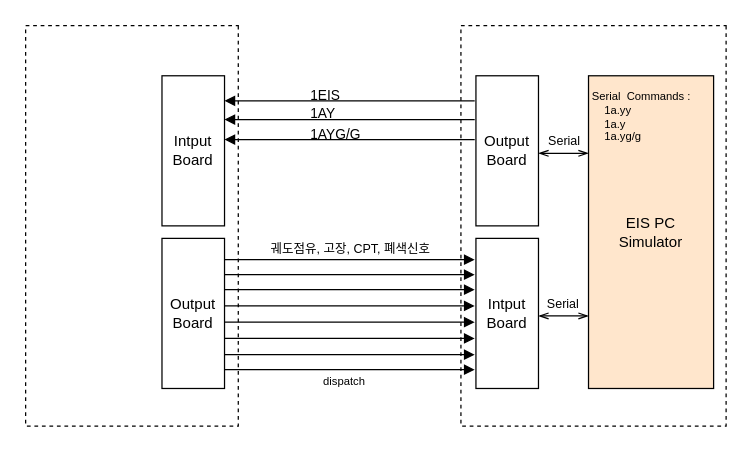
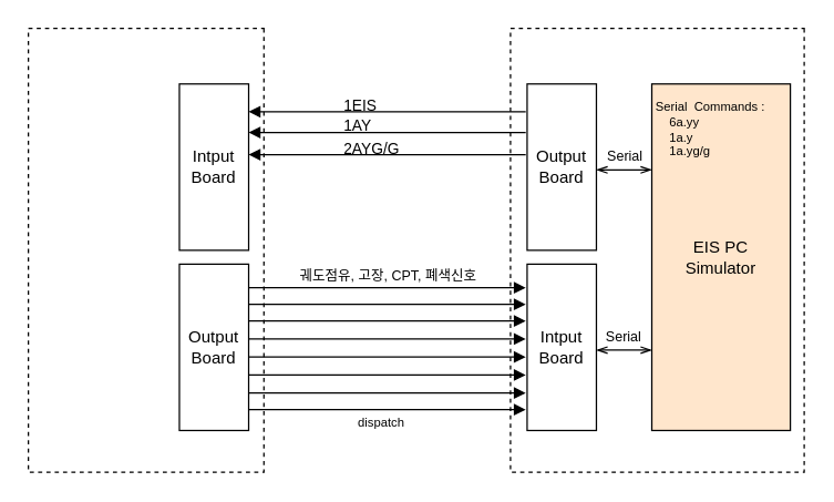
  <mxCell id="0" />
  <mxCell id="1" parent="0" />
  <mxCell id="2" value="" style="rounded=0;whiteSpace=wrap;html=1;direction=south;dashed=1;fillOpacity=0;" vertex="1" parent="1"><mxGeometry x="368" y="20" width="212" height="320" as="geometry" /></mxCell>
  <mxCell id="3" value="" style="rounded=0;whiteSpace=wrap;html=1;direction=south;dashed=1;fillOpacity=0;verticalAlign=top;noLabel=0;backgroundOutline=0;imageAspect=1;" vertex="1" parent="1"><mxGeometry x="20" y="20" width="170" height="320" as="geometry" /></mxCell>
  <mxCell id="4" value="Output&lt;br&gt;Board" style="rounded=0;whiteSpace=wrap;html=1;direction=south;" vertex="1" parent="1"><mxGeometry x="380" y="60" width="50" height="120" as="geometry" /></mxCell>
  <mxCell id="5" value="Intput&lt;br&gt;Board" style="rounded=0;whiteSpace=wrap;html=1;direction=south;" vertex="1" parent="1"><mxGeometry x="380" y="190" width="50" height="120" as="geometry" /></mxCell>
  <mxCell id="6" value="Intput&lt;br&gt;Board" style="rounded=0;whiteSpace=wrap;html=1;direction=south;" vertex="1" parent="1"><mxGeometry x="129" y="60" width="50" height="120" as="geometry" /></mxCell>
  <mxCell id="7" value="Output&lt;br&gt;Board" style="rounded=0;whiteSpace=wrap;html=1;direction=south;" vertex="1" parent="1"><mxGeometry x="129" y="190" width="50" height="120" as="geometry" /></mxCell>
  <mxCell id="8" value="EIS PC&lt;br&gt;Simulator" style="rounded=0;whiteSpace=wrap;html=1;direction=south;fillColor=#ffe6cc;" vertex="1" parent="1"><mxGeometry x="470" y="60" width="100" height="250" as="geometry" /></mxCell>
  <mxCell id="9" value="" style="endArrow=none;html=1;rounded=0;startArrow=block;startFill=1;endFill=0;exitX=0.2;exitY=0.118;exitDx=0;exitDy=0;exitPerimeter=0;" edge="1" parent="1"><mxGeometry width="50" height="50" relative="1" as="geometry"><mxPoint x="178.94" y="80" as="sourcePoint" /><mxPoint x="379" y="80" as="targetPoint" /></mxGeometry></mxCell>
  <mxCell id="10" value="" style="endArrow=none;html=1;rounded=0;startArrow=block;startFill=1;endFill=0;exitX=0.2;exitY=0.118;exitDx=0;exitDy=0;exitPerimeter=0;" edge="1" parent="1"><mxGeometry width="50" height="50" relative="1" as="geometry"><mxPoint x="178.94" y="95" as="sourcePoint" /><mxPoint x="379" y="95" as="targetPoint" /></mxGeometry></mxCell>
  <mxCell id="11" value="" style="endArrow=none;html=1;rounded=0;startArrow=block;startFill=1;endFill=0;exitX=0.2;exitY=0.118;exitDx=0;exitDy=0;exitPerimeter=0;" edge="1" parent="1"><mxGeometry width="50" height="50" relative="1" as="geometry"><mxPoint x="178.94" y="111" as="sourcePoint" /><mxPoint x="379" y="111" as="targetPoint" /></mxGeometry></mxCell>
  <mxCell id="12" value="" style="endArrow=block;html=1;rounded=0;startArrow=none;startFill=0;endFill=1;exitX=0.2;exitY=0.118;exitDx=0;exitDy=0;exitPerimeter=0;" edge="1" parent="1"><mxGeometry width="50" height="50" relative="1" as="geometry"><mxPoint x="178.94" y="207" as="sourcePoint" /><mxPoint x="379" y="207" as="targetPoint" /></mxGeometry></mxCell>
  <mxCell id="13" value="" style="endArrow=block;html=1;rounded=0;startArrow=none;startFill=0;endFill=1;exitX=0.2;exitY=0.118;exitDx=0;exitDy=0;exitPerimeter=0;" edge="1" parent="1"><mxGeometry width="50" height="50" relative="1" as="geometry"><mxPoint x="178.94" y="219" as="sourcePoint" /><mxPoint x="379" y="219" as="targetPoint" /></mxGeometry></mxCell>
  <mxCell id="14" value="" style="endArrow=block;html=1;rounded=0;startArrow=none;startFill=0;endFill=1;exitX=0.2;exitY=0.118;exitDx=0;exitDy=0;exitPerimeter=0;" edge="1" parent="1"><mxGeometry width="50" height="50" relative="1" as="geometry"><mxPoint x="178.94" y="231" as="sourcePoint" /><mxPoint x="379" y="231" as="targetPoint" /></mxGeometry></mxCell>
  <mxCell id="15" value="" style="endArrow=block;html=1;rounded=0;startArrow=none;startFill=0;endFill=1;exitX=0.2;exitY=0.118;exitDx=0;exitDy=0;exitPerimeter=0;" edge="1" parent="1"><mxGeometry width="50" height="50" relative="1" as="geometry"><mxPoint x="178.94" y="244" as="sourcePoint" /><mxPoint x="379" y="244" as="targetPoint" /></mxGeometry></mxCell>
  <mxCell id="16" value="" style="endArrow=block;html=1;rounded=0;startArrow=none;startFill=0;endFill=1;exitX=0.2;exitY=0.118;exitDx=0;exitDy=0;exitPerimeter=0;" edge="1" parent="1"><mxGeometry width="50" height="50" relative="1" as="geometry"><mxPoint x="178.94" y="257" as="sourcePoint" /><mxPoint x="379" y="257" as="targetPoint" /></mxGeometry></mxCell>
  <mxCell id="17" value="" style="endArrow=block;html=1;rounded=0;startArrow=none;startFill=0;endFill=1;exitX=0.2;exitY=0.118;exitDx=0;exitDy=0;exitPerimeter=0;" edge="1" parent="1"><mxGeometry width="50" height="50" relative="1" as="geometry"><mxPoint x="178.94" y="270" as="sourcePoint" /><mxPoint x="379" y="270" as="targetPoint" /></mxGeometry></mxCell>
  <mxCell id="18" value="" style="endArrow=block;html=1;rounded=0;startArrow=none;startFill=0;endFill=1;exitX=0.2;exitY=0.118;exitDx=0;exitDy=0;exitPerimeter=0;" edge="1" parent="1"><mxGeometry width="50" height="50" relative="1" as="geometry"><mxPoint x="178.94" y="283" as="sourcePoint" /><mxPoint x="379" y="283" as="targetPoint" /></mxGeometry></mxCell>
  <mxCell id="19" value="" style="endArrow=block;html=1;rounded=0;startArrow=none;startFill=0;endFill=1;exitX=0.2;exitY=0.118;exitDx=0;exitDy=0;exitPerimeter=0;" edge="1" parent="1"><mxGeometry width="50" height="50" relative="1" as="geometry"><mxPoint x="178.94" y="295" as="sourcePoint" /><mxPoint x="379" y="295" as="targetPoint" /></mxGeometry></mxCell>
  <mxCell id="20" value="1EIS" style="text;html=1;strokeColor=none;fillColor=none;align=left;verticalAlign=middle;whiteSpace=wrap;rounded=0;fontSize=11;" vertex="1" parent="1"><mxGeometry x="246" y="71" width="60" height="10" as="geometry" /></mxCell>
  <mxCell id="21" value="1AY" style="text;html=1;strokeColor=none;fillColor=none;align=left;verticalAlign=middle;whiteSpace=wrap;rounded=0;fontSize=11;" vertex="1" parent="1"><mxGeometry x="246" y="85" width="60" height="10" as="geometry" /></mxCell>
- <mxCell id="22" value="1AYG/G" style="text;html=1;strokeColor=none;fillColor=none;align=left;verticalAlign=middle;whiteSpace=wrap;rounded=0;fontSize=11;" vertex="1" parent="1"><mxGeometry x="246" y="102" width="60" height="10" as="geometry" /></mxCell>
+ <mxCell id="22" value="2AYG/G" style="text;html=1;strokeColor=none;fillColor=none;align=left;verticalAlign=middle;whiteSpace=wrap;rounded=0;fontSize=11;" vertex="1" parent="1"><mxGeometry x="246" y="102" width="60" height="10" as="geometry" /></mxCell>
  <mxCell id="23" value="&lt;span style=&quot;font-size: 10px;&quot;&gt;궤도점유, 고장, CPT, 폐색신호&lt;/span&gt;" style="text;html=1;strokeColor=none;fillColor=none;align=center;verticalAlign=middle;whiteSpace=wrap;rounded=0;fontSize=11;" vertex="1" parent="1"><mxGeometry x="190" y="193" width="180" height="10" as="geometry" /></mxCell>
  <mxCell id="24" value="" style="endArrow=openThin;startArrow=openThin;html=1;rounded=0;fontSize=10;startFill=0;endFill=0;" edge="1" parent="1"><mxGeometry width="50" height="50" relative="1" as="geometry"><mxPoint x="430" y="122" as="sourcePoint" /><mxPoint x="470" y="122" as="targetPoint" /></mxGeometry></mxCell>
  <mxCell id="25" value="" style="endArrow=openThin;startArrow=openThin;html=1;rounded=0;fontSize=10;startFill=0;endFill=0;" edge="1" parent="1"><mxGeometry width="50" height="50" relative="1" as="geometry"><mxPoint x="430" y="252" as="sourcePoint" /><mxPoint x="470" y="252" as="targetPoint" /></mxGeometry></mxCell>
  <mxCell id="26" value="&lt;font size=&quot;1&quot;&gt;Serial&lt;/font&gt;" style="text;html=1;strokeColor=none;fillColor=none;align=center;verticalAlign=middle;whiteSpace=wrap;rounded=0;fontSize=10;" vertex="1" parent="1"><mxGeometry x="430" y="237" width="40" height="10" as="geometry" /></mxCell>
  <mxCell id="27" value="&lt;font size=&quot;1&quot;&gt;Serial&lt;/font&gt;" style="text;html=1;strokeColor=none;fillColor=none;align=center;verticalAlign=middle;whiteSpace=wrap;rounded=0;fontSize=10;" vertex="1" parent="1"><mxGeometry x="431" y="107" width="40" height="10" as="geometry" /></mxCell>
- <mxCell id="28" value="Serial&amp;nbsp; Commands :&lt;br&gt;&amp;nbsp; &amp;nbsp; 1a.yy&lt;br&gt;&amp;nbsp; &amp;nbsp; 1a.y&lt;br&gt;&lt;div style=&quot;&quot;&gt;&lt;span style=&quot;background-color: initial;&quot;&gt;&amp;nbsp; &amp;nbsp; 1a.yg/g&lt;/span&gt;&lt;/div&gt;" style="text;html=1;strokeColor=none;fillColor=none;align=left;verticalAlign=middle;whiteSpace=wrap;rounded=0;fontSize=9;" vertex="1" parent="1"><mxGeometry x="471" y="60" width="99" height="65" as="geometry" /></mxCell>
+ <mxCell id="28" value="Serial&amp;nbsp; Commands :&lt;br&gt;&amp;nbsp; &amp;nbsp; 6a.yy&lt;br&gt;&amp;nbsp; &amp;nbsp; 1a.y&lt;br&gt;&lt;div style=&quot;&quot;&gt;&lt;span style=&quot;background-color: initial;&quot;&gt;&amp;nbsp; &amp;nbsp; 1a.yg/g&lt;/span&gt;&lt;/div&gt;" style="text;html=1;strokeColor=none;fillColor=none;align=left;verticalAlign=middle;whiteSpace=wrap;rounded=0;fontSize=9;" vertex="1" parent="1"><mxGeometry x="471" y="60" width="99" height="65" as="geometry" /></mxCell>
  <mxCell id="29" value="dispatch" style="text;html=1;strokeColor=none;fillColor=none;align=center;verticalAlign=middle;whiteSpace=wrap;rounded=0;fontSize=9;" vertex="1" parent="1"><mxGeometry x="245" y="300" width="60" height="10" as="geometry" /></mxCell>
